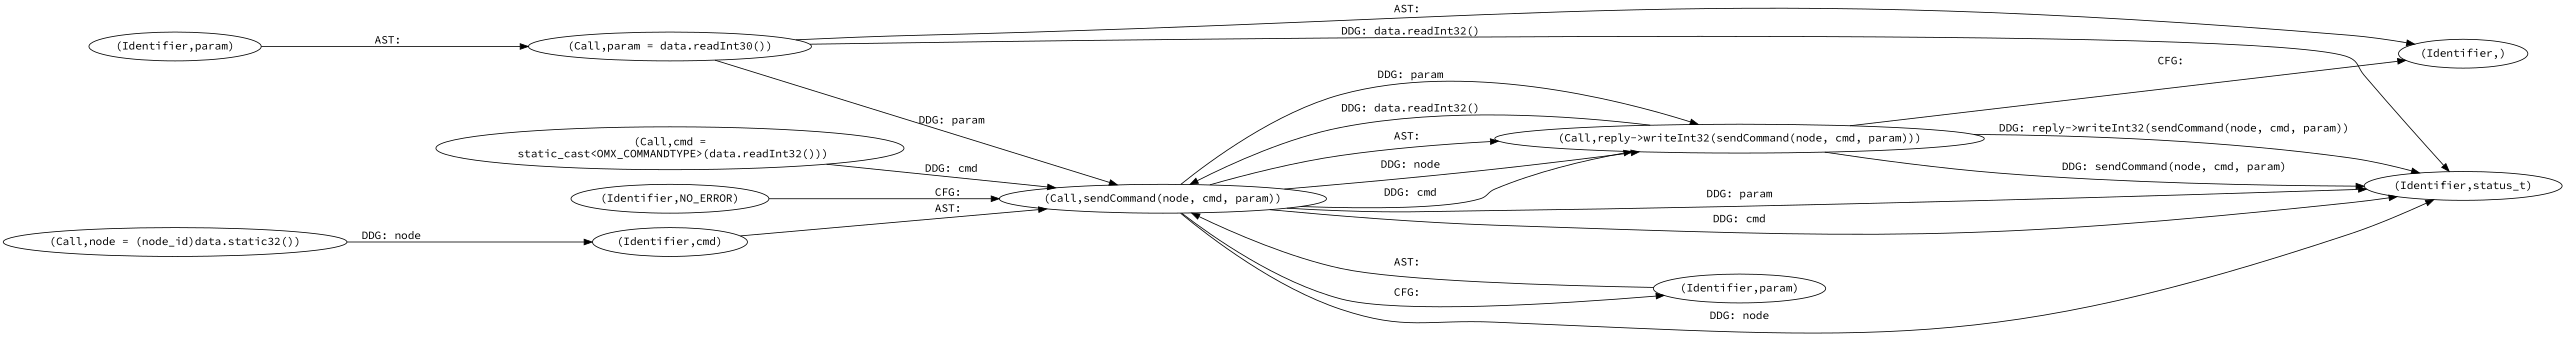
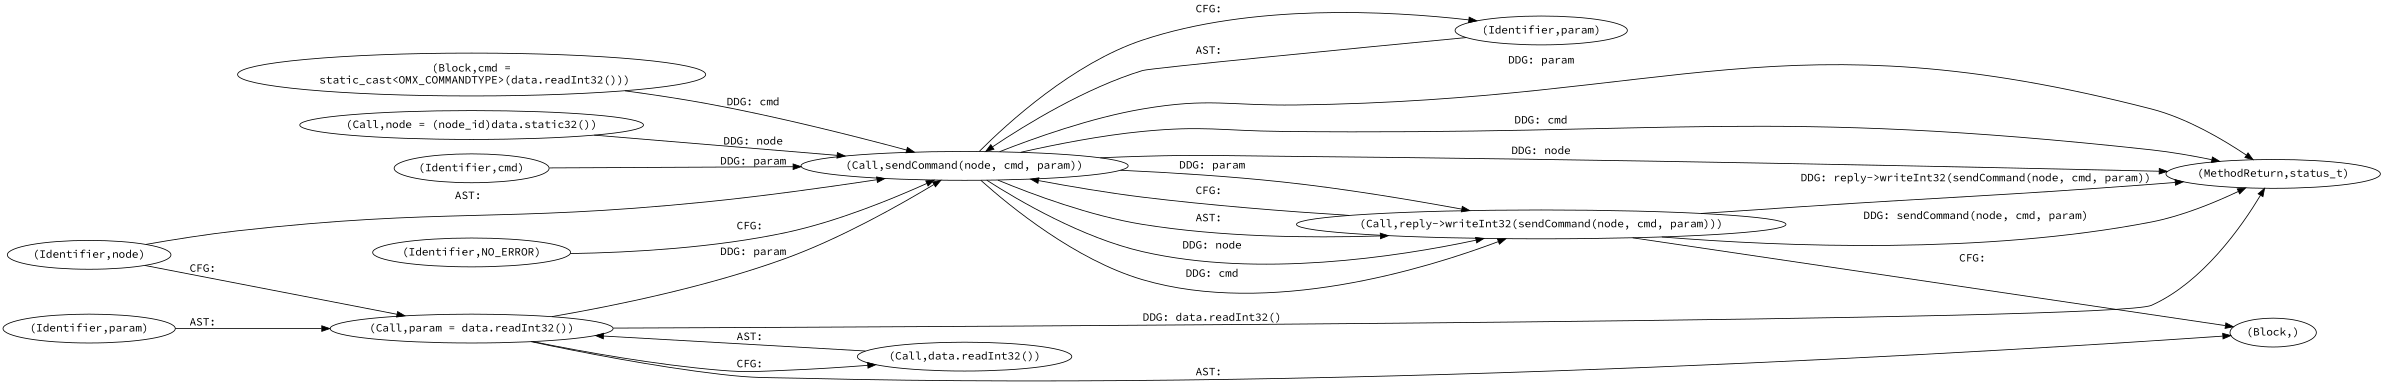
  digraph {
    fontname="Source Code Pro"
    rankdir=LR
    node [fontname="Source Code Pro"]
    edge [fontname="Source Code Pro"]
-   n1 [label="(Call,param = data.readInt30())"]
+   n1 [label="(Call,param = data.readInt32())"]
    n2 [label="(Call,sendCommand(node, cmd, param))"]
-   n4 [label="(Identifier,status_t)"]
-   n5 [label="(Identifier,)"]
+   n3 [label="(Call,data.readInt32())"]
+   n4 [label="(MethodReturn,status_t)"]
+   n5 [label="(Block,)"]
    n6 [label="(Call,reply->writeInt32(sendCommand(node, cmd, param)))"]
    n7 [label="(Identifier,param)"]
    n8 [label="(Call,node = (node_id)data.static32())"]
    n9 [label="(Identifier,cmd)"]
-   n11 [label="(Call,cmd =\n static_cast<OMX_COMMANDTYPE>(data.readInt32()))"]
+   n10 [label="(Identifier,node)"]
+   n11 [label="(Block,cmd =\n static_cast<OMX_COMMANDTYPE>(data.readInt32()))"]
    n12 [label="(Identifier,param)"]
    n13 [label="(Identifier,NO_ERROR)"]
    n1 -> n2 [label="DDG: param"]
+   n1 -> n3 [label="CFG: "]
    n1 -> n4 [label="DDG: data.readInt32()"]
    n1 -> n5 [label="AST: "]
    n2 -> n4 [label="DDG: param"]
    n2 -> n4 [label="DDG: cmd"]
    n2 -> n4 [label="DDG: node"]
    n2 -> n6 [label="AST: "]
    n2 -> n6 [label="DDG: node"]
    n2 -> n6 [label="DDG: cmd"]
    n2 -> n6 [label="DDG: param"]
    n2 -> n7 [label="CFG: "]
-   n6 -> n2 [label="DDG: data.readInt32()"]
+   n3 -> n1 [label="AST: "]
+   n6 -> n2 [label="CFG: "]
    n6 -> n4 [label="DDG: reply->writeInt32(sendCommand(node, cmd, param))"]
    n6 -> n4 [label="DDG: sendCommand(node, cmd, param)"]
    n6 -> n5 [label="CFG: "]
    n7 -> n2 [label="AST: "]
-   n8 -> n9 [label="DDG: node"]
-   n9 -> n2 [label="AST: "]
+   n8 -> n2 [label="DDG: node"]
+   n9 -> n2 [label="DDG: param"]
+   n10 -> n1 [label="CFG: "]
+   n10 -> n2 [label="AST: "]
    n11 -> n2 [label="DDG: cmd"]
    n12 -> n1 [label="AST: "]
    n13 -> n2 [label="CFG: "]
  }
